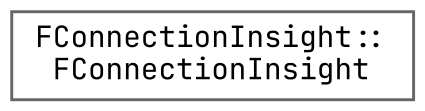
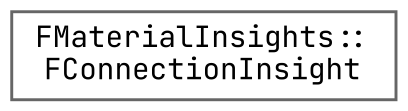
  digraph {
    rankdir=LR
    fontname="JetBrains Mono"
-   n1 [color=grey40 fillcolor=white fontname="JetBrains Mono" fontsize=10 height=0.2 label="FConnectionInsight::\lFConnectionInsight" shape=box style=filled width=0.4]
+   n1 [color=grey40 fillcolor=white fontname="JetBrains Mono" fontsize=10 height=0.2 label="FMaterialInsights::\lFConnectionInsight" shape=box style=filled width=0.4]
  }
